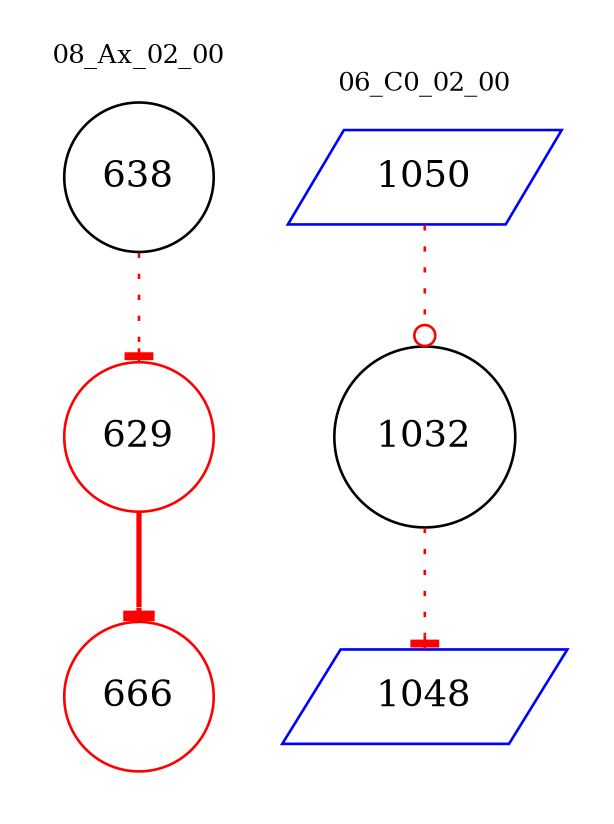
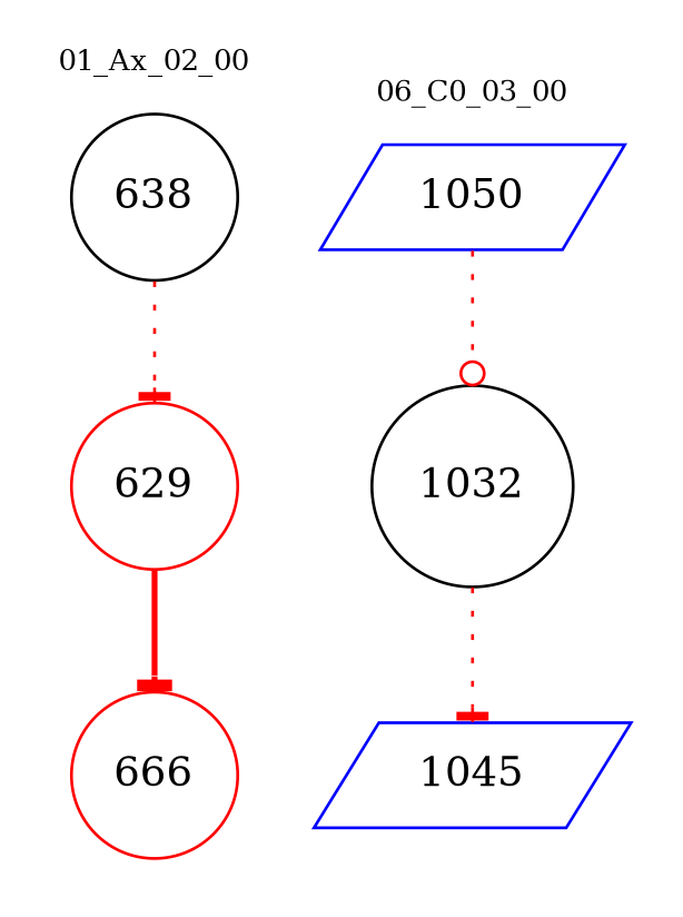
  digraph {
    node [color=black shape=circle]
    edge [arrowhead=tee color=red style=dotted]
    n1 [label=638]
    n2 [color=red label=629]
    n3 [color=red label=666]
    n4 [color=blue label=1050 shape=parallelogram]
    n5 [label=1032]
-   n6 [color=blue label=1048 shape=parallelogram]
+   n6 [color=blue label=1045 shape=parallelogram]
    subgraph cluster_1 {
      color=white
      fontsize=10
-     label="08_Ax_02_00"
+     label="01_Ax_02_00"
      n1
      n2
      n3
    }
    subgraph cluster_2 {
      color=white
      fontsize=10
-     label="06_C0_02_00"
+     label="06_C0_03_00"
      n4
      n5
      n6
    }
    n1 -> n2
    n2 -> n3 [style=bold]
    n4 -> n5 [arrowhead=odot]
    n5 -> n6
  }
